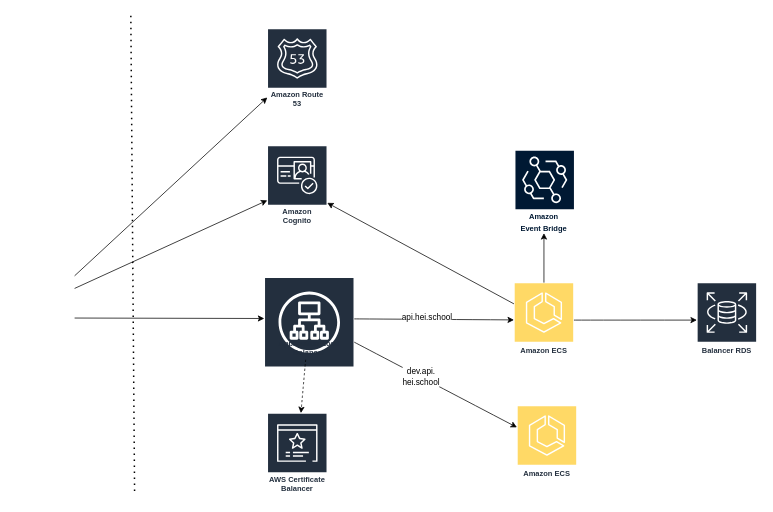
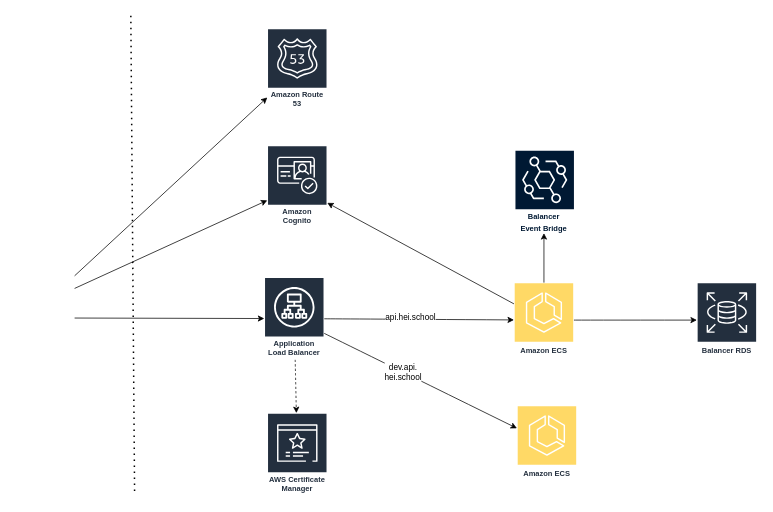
  <mxCell id="0" />
  <mxCell id="1" parent="0" />
  <mxCell id="2" value="Amazon Cognito" style="sketch=0;outlineConnect=0;fontColor=#232F3E;gradientColor=none;strokeColor=#ffffff;fillColor=#232F3E;dashed=0;verticalLabelPosition=middle;verticalAlign=bottom;align=center;html=1;whiteSpace=wrap;fontSize=10;fontStyle=1;spacing=3;shape=mxgraph.aws4.productIcon;prIcon=mxgraph.aws4.cognito;" parent="1" vertex="1"><mxGeometry x="356" y="193" width="80" height="110" as="geometry" /></mxCell>
  <mxCell id="3" value="Amazon ECS" style="sketch=0;outlineConnect=0;fontColor=#232F3E;gradientColor=none;strokeColor=#ffffff;fillColor=#FFD966;dashed=0;verticalLabelPosition=middle;verticalAlign=bottom;align=center;html=1;whiteSpace=wrap;fontSize=10;fontStyle=1;spacing=3;shape=mxgraph.aws4.productIcon;prIcon=mxgraph.aws4.ecs;" parent="1" vertex="1"><mxGeometry x="685" y="376" width="80" height="100" as="geometry" /></mxCell>
  <mxCell id="4" value="Balancer RDS" style="sketch=0;outlineConnect=0;fontColor=#232F3E;gradientColor=none;strokeColor=#ffffff;fillColor=#232F3E;dashed=0;verticalLabelPosition=middle;verticalAlign=bottom;align=center;html=1;whiteSpace=wrap;fontSize=10;fontStyle=1;spacing=3;shape=mxgraph.aws4.productIcon;prIcon=mxgraph.aws4.rds;" parent="1" vertex="1"><mxGeometry x="929" y="376" width="80" height="100" as="geometry" /></mxCell>
- <mxCell id="5" value="Application Load Balancer" style="sketch=0;outlineConnect=0;fontColor=#232F3E;gradientColor=none;strokeColor=#ffffff;fillColor=#232F3E;dashed=0;verticalLabelPosition=middle;verticalAlign=bottom;align=center;html=1;whiteSpace=wrap;fontSize=10;fontStyle=1;spacing=3;shape=mxgraph.aws4.productIcon;prIcon=mxgraph.aws4.application_load_balancer;" parent="1" vertex="1"><mxGeometry x="352" y="369" width="120" height="110" as="geometry" /></mxCell>
+ <mxCell id="5" value="Application Load Balancer" style="sketch=0;outlineConnect=0;fontColor=#232F3E;gradientColor=none;strokeColor=#ffffff;fillColor=#232F3E;dashed=0;verticalLabelPosition=middle;verticalAlign=bottom;align=center;html=1;whiteSpace=wrap;fontSize=10;fontStyle=1;spacing=3;shape=mxgraph.aws4.productIcon;prIcon=mxgraph.aws4.application_load_balancer;" parent="1" vertex="1"><mxGeometry x="352" y="369" width="80" height="110" as="geometry" /></mxCell>
  <mxCell id="6" value="Amazon Route 53" style="sketch=0;outlineConnect=0;fontColor=#232F3E;gradientColor=none;strokeColor=#ffffff;fillColor=#232F3E;dashed=0;verticalLabelPosition=middle;verticalAlign=bottom;align=center;html=1;whiteSpace=wrap;fontSize=10;fontStyle=1;spacing=3;shape=mxgraph.aws4.productIcon;prIcon=mxgraph.aws4.route_53;" parent="1" vertex="1"><mxGeometry x="356" y="37" width="80" height="110" as="geometry" /></mxCell>
  <mxCell id="7" value="" style="sketch=0;points=[[0,0,0],[0.25,0,0],[0.5,0,0],[0.75,0,0],[1,0,0],[0,1,0],[0.25,1,0],[0.5,1,0],[0.75,1,0],[1,1,0],[0,0.25,0],[0,0.5,0],[0,0.75,0],[1,0.25,0],[1,0.5,0],[1,0.75,0]];outlineConnect=0;fontColor=#232F3E;gradientDirection=north;fillColor=#001933;strokeColor=#ffffff;dashed=0;verticalLabelPosition=bottom;verticalAlign=top;align=center;html=1;fontSize=12;fontStyle=0;aspect=fixed;shape=mxgraph.aws4.resourceIcon;resIcon=mxgraph.aws4.eventbridge;" parent="1" vertex="1"><mxGeometry x="687" y="200" width="78" height="78" as="geometry" /></mxCell>
- <mxCell id="8" value="AWS Certificate Balancer" style="sketch=0;outlineConnect=0;fontColor=#232F3E;gradientColor=none;strokeColor=#ffffff;fillColor=#232F3E;dashed=0;verticalLabelPosition=middle;verticalAlign=bottom;align=center;html=1;whiteSpace=wrap;fontSize=10;fontStyle=1;spacing=3;shape=mxgraph.aws4.productIcon;prIcon=mxgraph.aws4.certificate_manager_3;" parent="1" vertex="1"><mxGeometry x="356" y="550" width="80" height="110" as="geometry" /></mxCell>
+ <mxCell id="8" value="AWS Certificate Manager" style="sketch=0;outlineConnect=0;fontColor=#232F3E;gradientColor=none;strokeColor=#ffffff;fillColor=#232F3E;dashed=0;verticalLabelPosition=middle;verticalAlign=bottom;align=center;html=1;whiteSpace=wrap;fontSize=10;fontStyle=1;spacing=3;shape=mxgraph.aws4.productIcon;prIcon=mxgraph.aws4.certificate_manager_3;" parent="1" vertex="1"><mxGeometry x="356" y="550" width="80" height="110" as="geometry" /></mxCell>
  <mxCell id="9" value="" style="endArrow=classic;html=1;curved=1;" parent="1" source="5" target="3" edge="1"><mxGeometry width="50" height="50" relative="1" as="geometry"><mxPoint x="749" y="396" as="sourcePoint" /><mxPoint x="799" y="346" as="targetPoint" /></mxGeometry></mxCell>
  <mxCell id="10" value="api.hei.school" style="edgeLabel;html=1;align=center;verticalAlign=middle;resizable=0;points=[];" parent="9" vertex="1" connectable="0"><mxGeometry x="-0.099" y="3" relative="1" as="geometry"><mxPoint as="offset" /></mxGeometry></mxCell>
  <mxCell id="11" value="" style="endArrow=classic;html=1;curved=1;" parent="1" source="3" edge="1"><mxGeometry width="50" height="50" relative="1" as="geometry"><mxPoint x="749" y="396" as="sourcePoint" /><mxPoint x="929" y="426" as="targetPoint" /></mxGeometry></mxCell>
  <mxCell id="12" value="" style="endArrow=classic;html=1;curved=1;dashed=1;" parent="1" source="5" target="8" edge="1"><mxGeometry width="50" height="50" relative="1" as="geometry"><mxPoint x="772" y="449" as="sourcePoint" /><mxPoint x="822" y="399" as="targetPoint" /></mxGeometry></mxCell>
  <mxCell id="13" value="" style="endArrow=classic;html=1;curved=1;" parent="1" source="5" target="20" edge="1"><mxGeometry width="50" height="50" relative="1" as="geometry"><mxPoint x="419" y="396" as="sourcePoint" /><mxPoint x="739" y="602" as="targetPoint" /></mxGeometry></mxCell>
  <mxCell id="14" value="dev.api.&lt;br&gt;hei.school" style="edgeLabel;html=1;align=center;verticalAlign=middle;resizable=0;points=[];" parent="13" vertex="1" connectable="0"><mxGeometry x="-0.185" relative="1" as="geometry"><mxPoint as="offset" /></mxGeometry></mxCell>
  <mxCell id="15" style="orthogonalLoop=1;jettySize=auto;html=1;exitX=1;exitY=0.25;exitDx=0;exitDy=0;" parent="1" source="16" target="2" edge="1"><mxGeometry relative="1" as="geometry" /></mxCell>
  <mxCell id="16" value="" style="shape=image;html=1;verticalAlign=top;verticalLabelPosition=bottom;labelBackgroundColor=#ffffff;imageAspect=0;aspect=fixed;image=https://cdn0.iconfinder.com/data/icons/font-awesome-brands-vol-2/512/react-128.png;fillColor=#001933;gradientColor=none;" parent="1" vertex="1"><mxGeometry x="20" y="364" width="79" height="79" as="geometry" /></mxCell>
  <mxCell id="17" value="" style="endArrow=classic;html=1;" parent="1" source="3" target="2" edge="1"><mxGeometry width="50" height="50" relative="1" as="geometry"><mxPoint x="459" y="406" as="sourcePoint" /><mxPoint x="509" y="356" as="targetPoint" /></mxGeometry></mxCell>
  <mxCell id="18" value="" style="endArrow=classic;startArrow=none;html=1;elbow=vertical;exitX=1;exitY=0.75;exitDx=0;exitDy=0;startFill=0;" parent="1" source="16" target="5" edge="1"><mxGeometry width="50" height="50" relative="1" as="geometry"><mxPoint x="586" y="389" as="sourcePoint" /><mxPoint x="636" y="339" as="targetPoint" /></mxGeometry></mxCell>
  <mxCell id="19" value="" style="endArrow=classic;html=1;elbow=vertical;" parent="1" source="16" target="6" edge="1"><mxGeometry width="50" height="50" relative="1" as="geometry"><mxPoint x="586" y="306" as="sourcePoint" /><mxPoint x="636" y="256" as="targetPoint" /></mxGeometry></mxCell>
  <mxCell id="20" value="Amazon ECS" style="sketch=0;outlineConnect=0;fontColor=#232F3E;gradientColor=none;strokeColor=#ffffff;fillColor=#FFD966;dashed=0;verticalLabelPosition=middle;verticalAlign=bottom;align=center;html=1;whiteSpace=wrap;fontSize=10;fontStyle=1;spacing=3;shape=mxgraph.aws4.productIcon;prIcon=mxgraph.aws4.ecs;" parent="1" vertex="1"><mxGeometry x="689" y="540" width="80" height="100" as="geometry" /></mxCell>
- <mxCell id="21" value="&lt;font face=&quot;Helvetica&quot; style=&quot;font-size: 10px&quot;&gt;&lt;b&gt;Amazon&lt;br&gt;Event Bridge&lt;/b&gt;&lt;/font&gt;" style="text;html=1;strokeColor=none;fillColor=none;align=center;verticalAlign=middle;whiteSpace=wrap;rounded=0;fontFamily=Garamond;fontSize=12;fontColor=#001933;" vertex="1" parent="1"><mxGeometry x="675" y="280" width="100" height="30" as="geometry" /></mxCell>
+ <mxCell id="21" value="&lt;font face=&quot;Helvetica&quot; style=&quot;font-size: 10px&quot;&gt;&lt;b&gt;Balancer&lt;br&gt;Event Bridge&lt;/b&gt;&lt;/font&gt;" style="text;html=1;strokeColor=none;fillColor=none;align=center;verticalAlign=middle;whiteSpace=wrap;rounded=0;fontFamily=Garamond;fontSize=12;fontColor=#001933;" vertex="1" parent="1"><mxGeometry x="675" y="280" width="100" height="30" as="geometry" /></mxCell>
  <mxCell id="22" value="" style="endArrow=classic;html=1;rounded=0;fontFamily=Helvetica;fontSize=10;fontColor=#001933;entryX=0.5;entryY=1;entryDx=0;entryDy=0;" edge="1" parent="1" source="3" target="21"><mxGeometry width="50" height="50" relative="1" as="geometry"><mxPoint x="594" y="281" as="sourcePoint" /><mxPoint x="644" y="231" as="targetPoint" /></mxGeometry></mxCell>
  <mxCell id="23" value="" style="endArrow=none;dashed=1;html=1;dashPattern=1 3;strokeWidth=2;rounded=0;fontFamily=Helvetica;fontSize=10;fontColor=#001933;" edge="1" parent="1"><mxGeometry width="50" height="50" relative="1" as="geometry"><mxPoint x="179" y="654" as="sourcePoint" /><mxPoint x="174" y="20" as="targetPoint" /></mxGeometry></mxCell>
